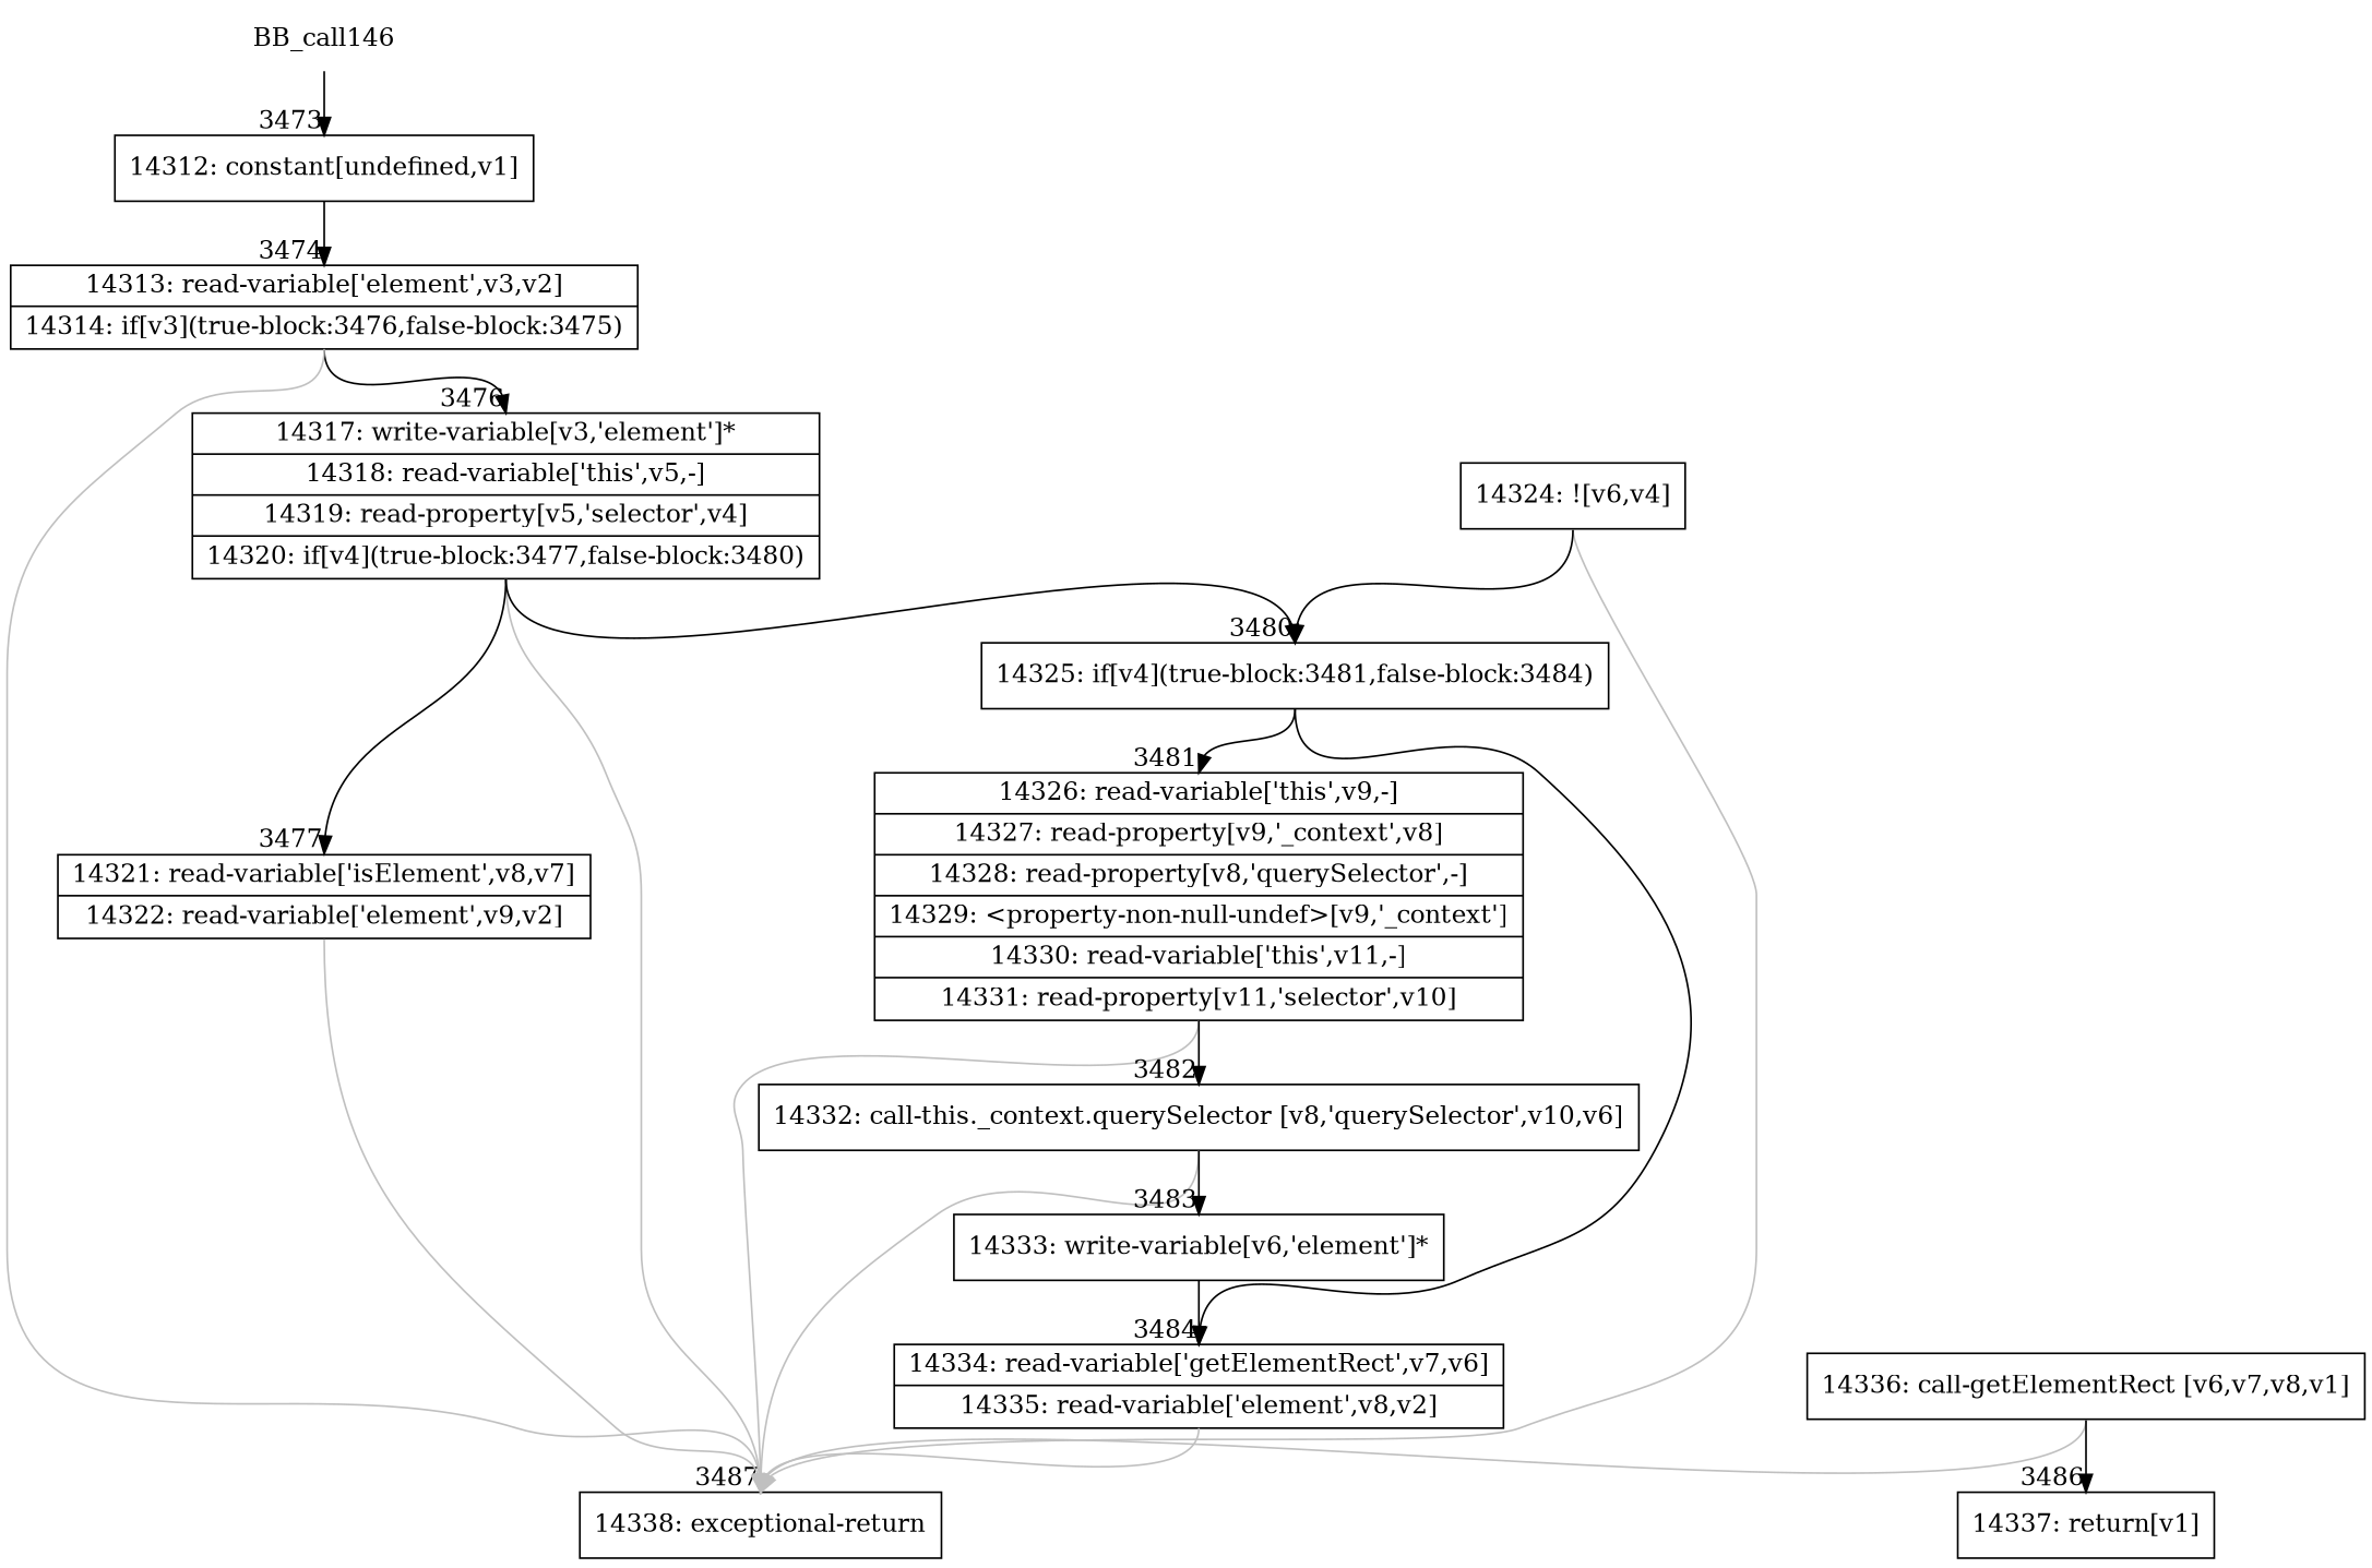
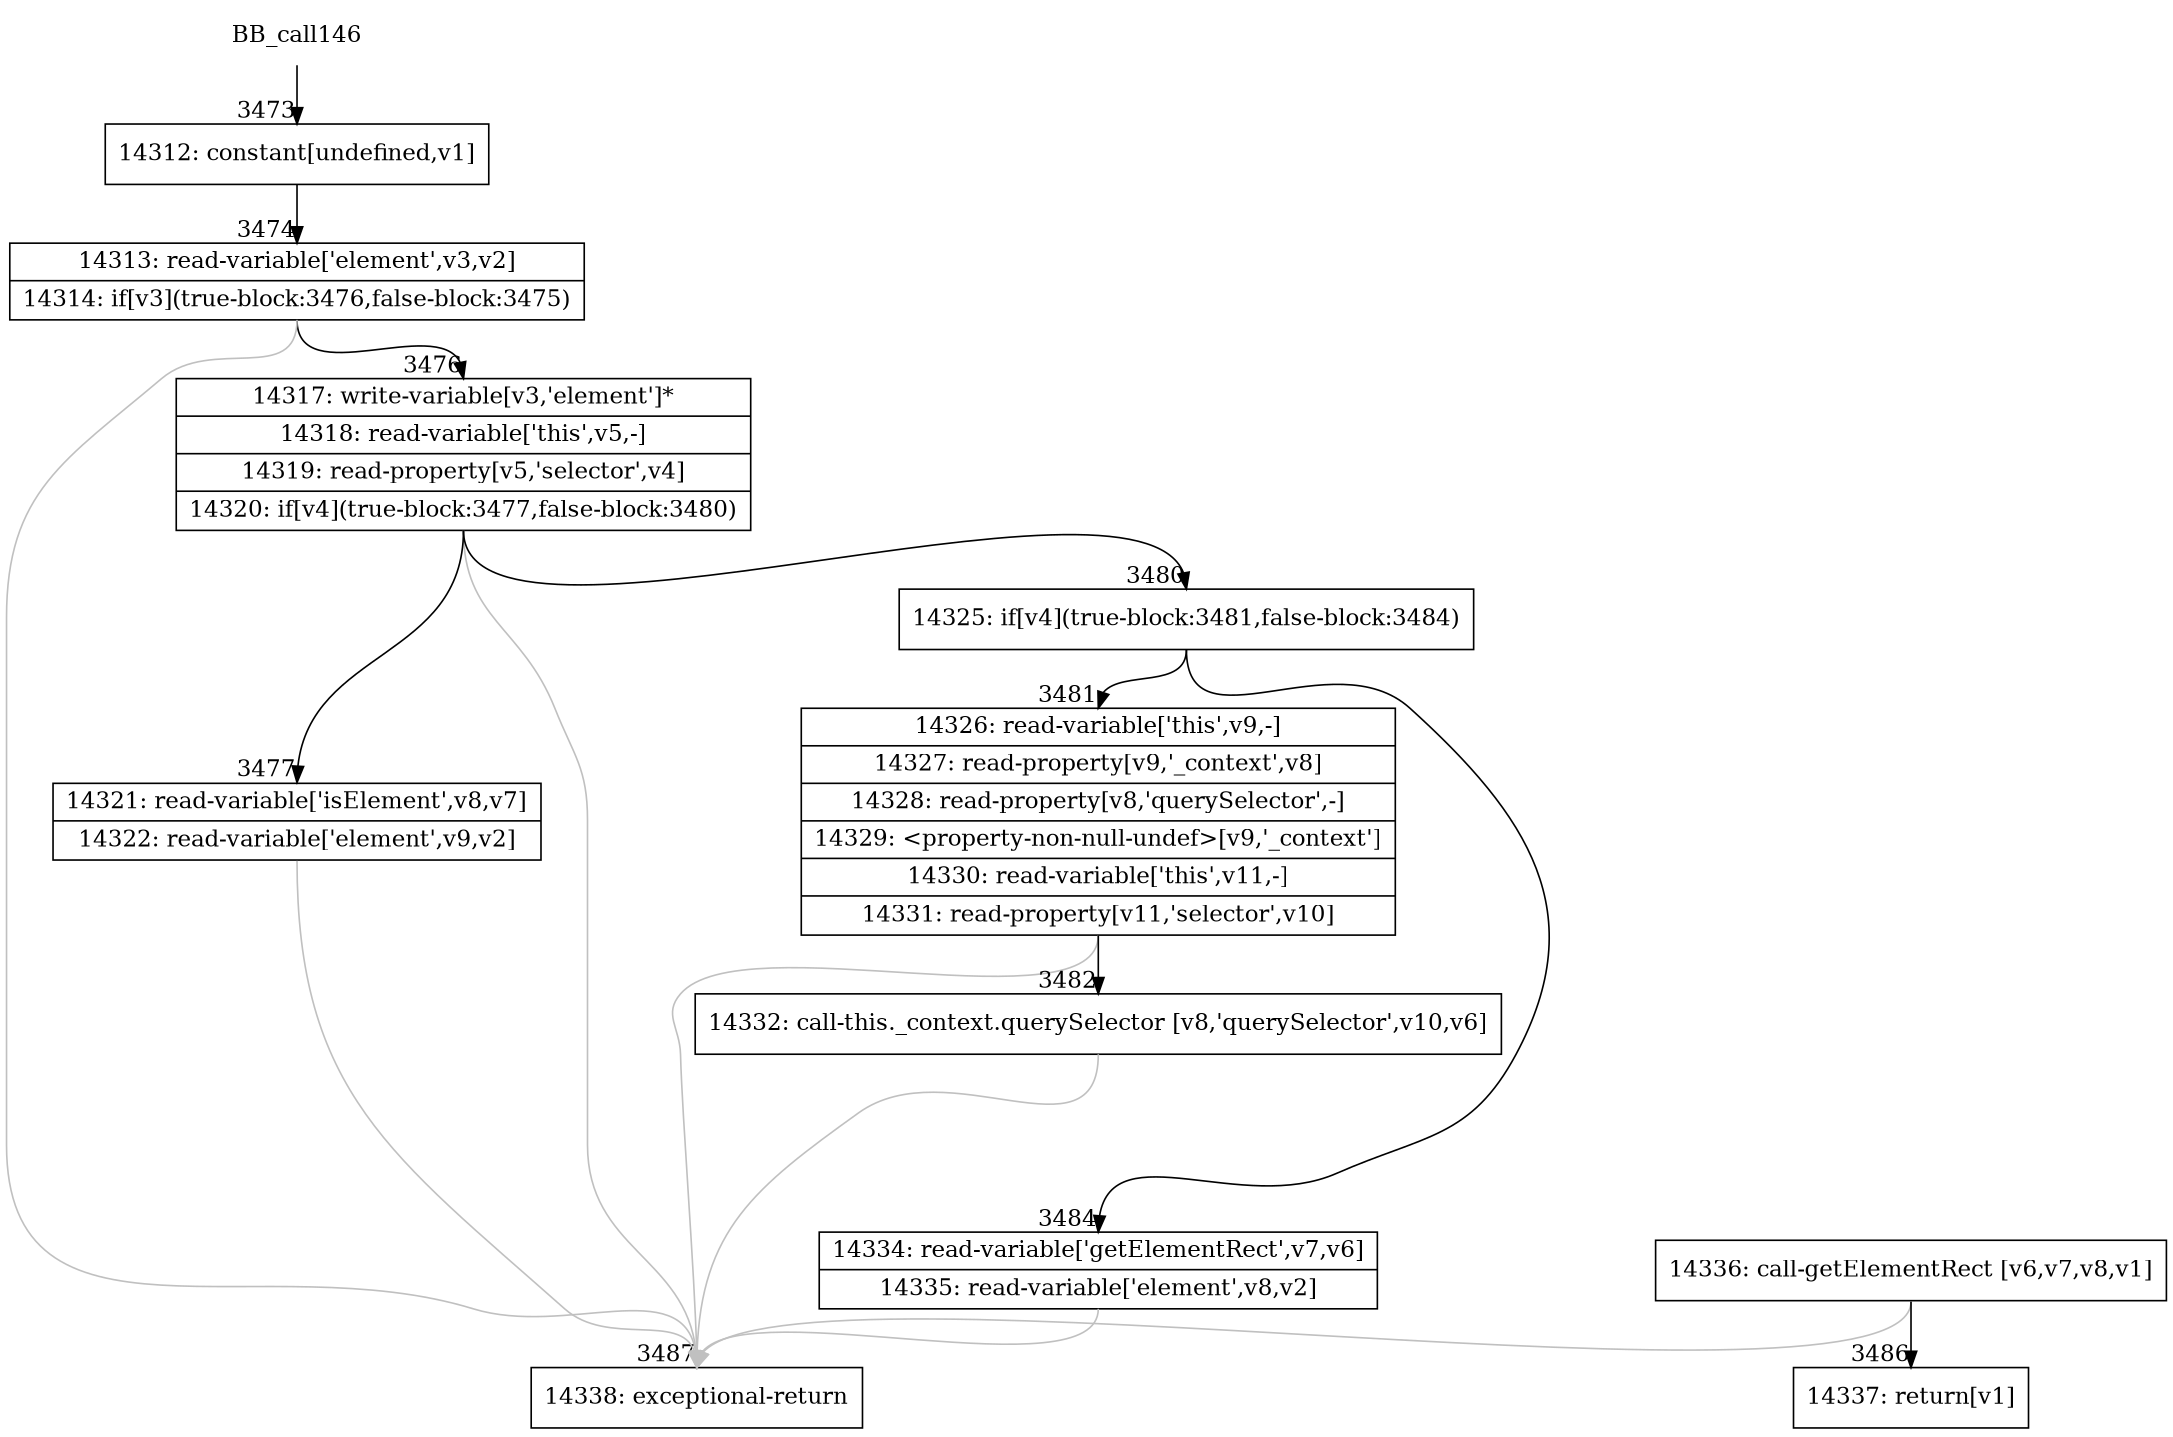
  digraph {
    rankdir=TD
    node [shape=record]
    edge [headport=n tailport=s]
    n1 [label=BB_call146 shape=none]
    n2 [label="{14312: constant[undefined,v1]}"]
    n3 [label="{14313: read-variable['element',v3,v2]|14314: if[v3](true-block:3476,false-block:3475)}"]
    n4 [label="{14317: write-variable[v3,'element']*|14318: read-variable['this',v5,-]|14319: read-property[v5,'selector',v4]|14320: if[v4](true-block:3477,false-block:3480)}"]
    n5 [label="{14338: exceptional-return}"]
    n6 [label="{14325: if[v4](true-block:3481,false-block:3484)}"]
    n7 [label="{14321: read-variable['isElement',v8,v7]|14322: read-variable['element',v9,v2]}"]
    n8 [label="{14326: read-variable['this',v9,-]|14327: read-property[v9,'_context',v8]|14328: read-property[v8,'querySelector',-]|14329: \<property-non-null-undef\>[v9,'_context']|14330: read-variable['this',v11,-]|14331: read-property[v11,'selector',v10]}"]
    n9 [label="{14334: read-variable['getElementRect',v7,v6]|14335: read-variable['element',v8,v2]}"]
    n10 [label="{14332: call-this._context.querySelector [v8,'querySelector',v10,v6]}"]
-   n11 [label="{14324: ![v6,v4]}"]
-   n12 [label="{14333: write-variable[v6,'element']*}"]
    n13 [label="{14336: call-getElementRect [v6,v7,v8,v1]}"]
    n14 [label="{14337: return[v1]}"]
    n1 -> n2 [headlabel="    3473"]
    n2 -> n3 [headlabel="      3474"]
    n3 -> n4 [headlabel="      3476"]
    n3 -> n5 [color=gray headlabel="      3487"]
    n4 -> n5 [color=gray]
    n4 -> n6 [headlabel="      3480"]
    n4 -> n7 [headlabel="      3477"]
    n6 -> n8 [headlabel="      3481"]
    n6 -> n9 [headlabel="      3484"]
    n7 -> n5 [color=gray]
    n8 -> n5 [color=gray]
    n8 -> n10 [headlabel="      3482"]
    n9 -> n5 [color=gray]
    n10 -> n5 [color=gray]
-   n10 -> n12 [headlabel="      3483"]
-   n11 -> n5 [color=gray]
-   n11 -> n6
-   n12 -> n9
    n13 -> n5 [color=gray]
    n13 -> n14 [headlabel="      3486"]
  }
